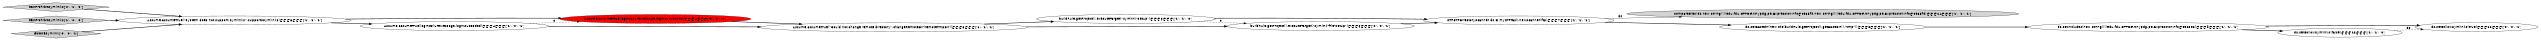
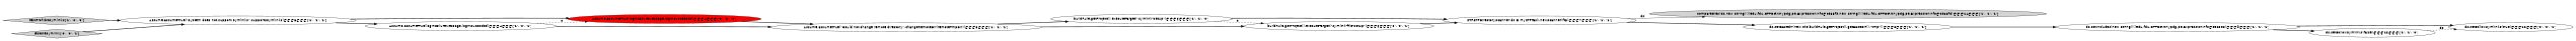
  digraph {
    fontname="DejaVu Sans"
    rankdir=LR
    node [fillcolor=white fontname="DejaVu Sans" shape=ellipse style=filled]
    edge [fontname="DejaVu Sans" style=bold]
    n1 [fillcolor=lightgray label="compareFiles(ds,new String((((edu.fdu.CPPDG.tinypdg.pe.ExpressionInfo@ce85f9,new String((((edu.fdu.CPPDG.tinypdg.pe.ExpressionInfo@ce85fd)@@@14@@@['1', '1', '1']"]
    n2 [label="buildRule.getProject().executeTarget(\"symlink-setup\")@@@6@@@['1', '1', '0']"]
    n3 [label="buildRule.getProject().executeTarget(\"symlink-file-setup\")@@@6@@@['0', '0', '1']"]
    n4 [label="FTP.FTPDirectoryScanner ds = myFTPTask.newScanner(ftp)@@@7@@@['1', '1', '1']"]
    n5 [label="ds.setBasedir(new File(buildRule.getProject().getBaseDir(),\"tmp\"))@@@8@@@['1', '1', '1']"]
    n6 [label="Assume.assumeTrue(\"System does not support Symlinks\",supportsSymlinks)@@@3@@@['1', '1', '1']"]
    n7 [fillcolor=red label="Assume.assumeTrue(loginFailureMessage,loginSucceeded)@@@4@@@['0', '1', '0']"]
    n8 [label="Assume.assumeTrue(loginFailureMessage,loginSuceeded)@@@4@@@['1', '0', '1']"]
    n9 [label="Assume.assumeTrue(\"Could not change remote directory\",changeRemoteDir(remoteTmpDir))@@@5@@@['1', '1', '1']"]
    n10 [label="ds.setIncludes(new String((((edu.fdu.CPPDG.tinypdg.pe.ExpressionInfo@ce85e8)@@@9@@@['1', '1', '1']"]
    n11 [label="ds.setFollowSymlinks(true)@@@12@@@['0', '0', '1']"]
    n12 [label="ds.setFollowSymlinks(false)@@@12@@@['1', '1', '0']"]
-   n13 [fillcolor=lightgray label="testProhibitSymlinks['0', '1', '0']" shape=diamond]
    n14 [fillcolor=lightgray label="testProhibitSymlinks['1', '0', '0']" shape=diamond]
    n15 [fillcolor=lightgray label="testFileSymlink['0', '0', '1']" shape=diamond]
    n2 -> n3 [label=0 style=dashed]
    n2 -> n4
    n3 -> n4
    n4 -> n1 [label=ds style=solid]
    n4 -> n5
    n5 -> n10
    n6 -> n7
    n6 -> n8
    n7 -> n9
    n8 -> n7 [label=0 style=dashed]
    n8 -> n9
    n9 -> n2
    n9 -> n3
    n10 -> n11
    n10 -> n12
    n12 -> n11 [label=ds style=dashed]
-   n13 -> n6
    n14 -> n6
    n15 -> n6
  }
